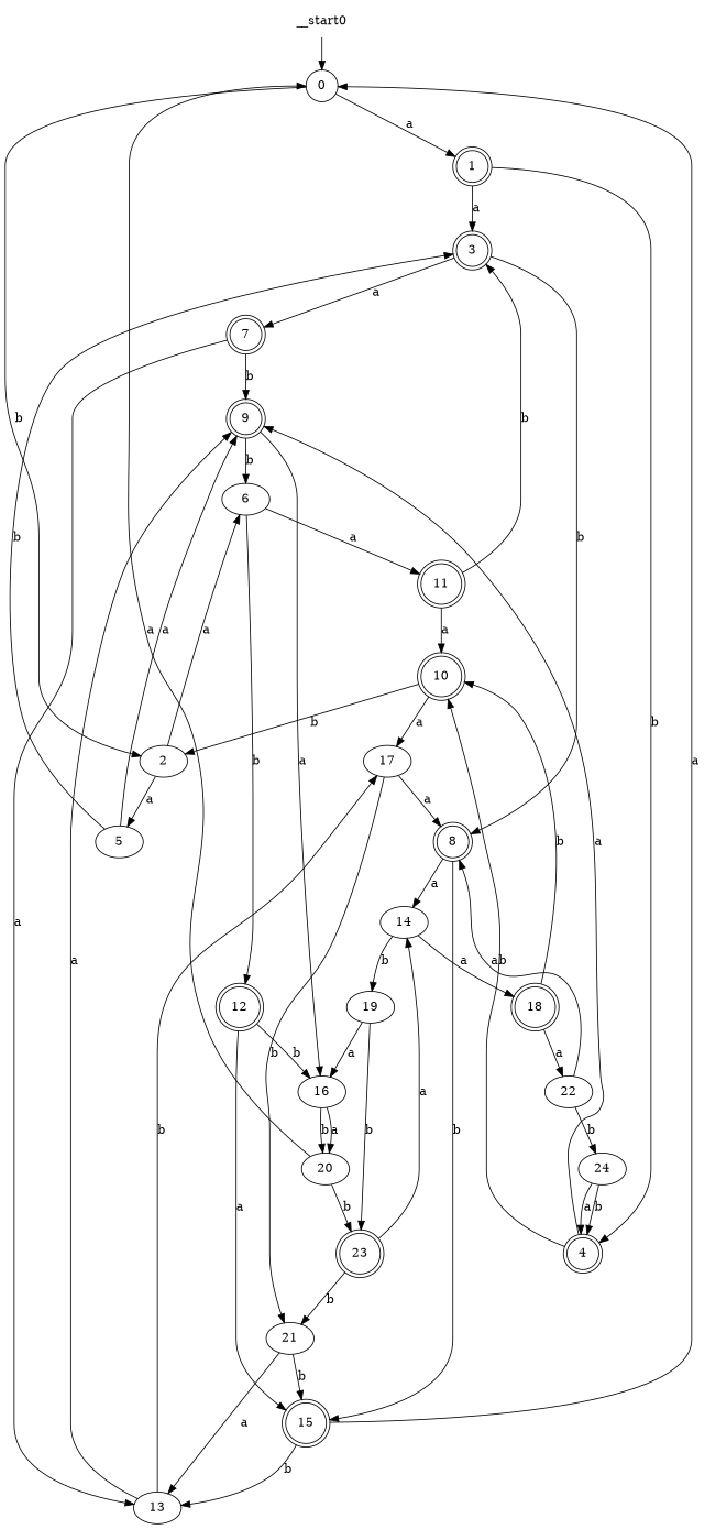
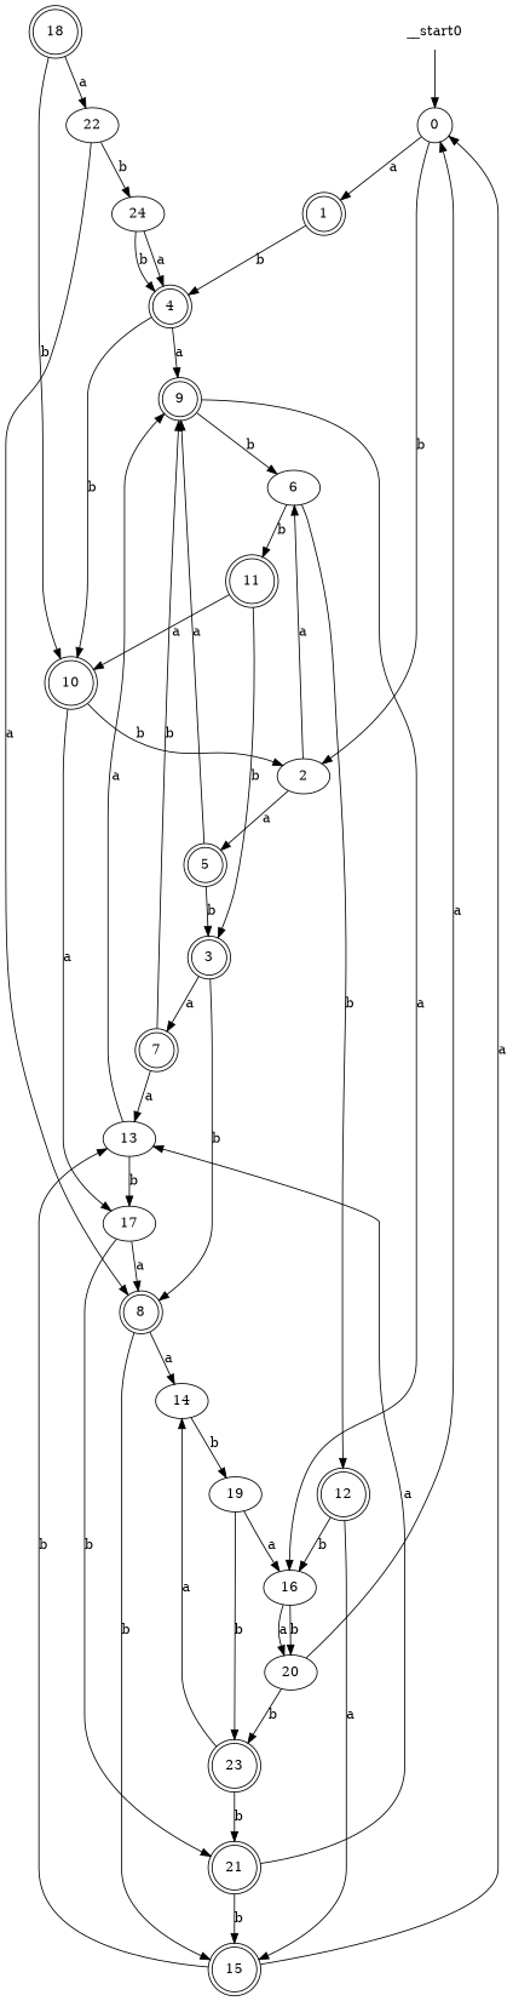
  digraph {
    node [shape=doublecircle]
    __start0 [shape=none]
    0 [shape=circle]
    1
    2 [shape=""]
    3
    4
-   5 [shape=ellipse]
+   5
    6 [shape=""]
    7
    8
    9
    10
    11
    12
    13 [shape=""]
    14 [shape=""]
    15
    16 [shape=ellipse]
    17 [shape=""]
    18
    19 [shape=""]
    20 [shape=""]
-   21 [shape=ellipse]
+   21
    22 [shape=""]
    23
    24 [shape=""]
    __start0 -> 0
    0 -> 1 [label=a]
    0 -> 2 [label=b]
-   1 -> 3 [label=a]
    1 -> 4 [label=b]
    2 -> 5 [label=a]
    2 -> 6 [label=a]
    3 -> 7 [label=a]
    3 -> 8 [label=b]
    4 -> 9 [label=a]
    4 -> 10 [label=b]
    5 -> 3 [label=b]
    5 -> 9 [label=a]
-   6 -> 11 [label=a]
+   6 -> 11 [label=b]
    6 -> 12 [label=b]
    7 -> 9 [label=b]
    7 -> 13 [label=a]
    8 -> 14 [label=a]
    8 -> 15 [label=b]
    9 -> 6 [label=b]
    9 -> 16 [label=a]
    10 -> 2 [label=b]
    10 -> 17 [label=a]
    11 -> 3 [label=b]
    11 -> 10 [label=a]
    12 -> 15 [label=a]
    12 -> 16 [label=b]
    13 -> 9 [label=a]
    13 -> 17 [label=b]
-   14 -> 18 [label=a]
    14 -> 19 [label=b]
    15 -> 0 [label=a]
    15 -> 13 [label=b]
    16 -> 20 [label=a]
    16 -> 20 [label=b]
    17 -> 8 [label=a]
    17 -> 21 [label=b]
    18 -> 10 [label=b]
    18 -> 22 [label=a]
    19 -> 16 [label=a]
    19 -> 23 [label=b]
    20 -> 0 [label=a]
    20 -> 23 [label=b]
    21 -> 13 [label=a]
    21 -> 15 [label=b]
    22 -> 8 [label=a]
    22 -> 24 [label=b]
    23 -> 14 [label=a]
    23 -> 21 [label=b]
    24 -> 4 [label=a]
    24 -> 4 [label=b]
  }
